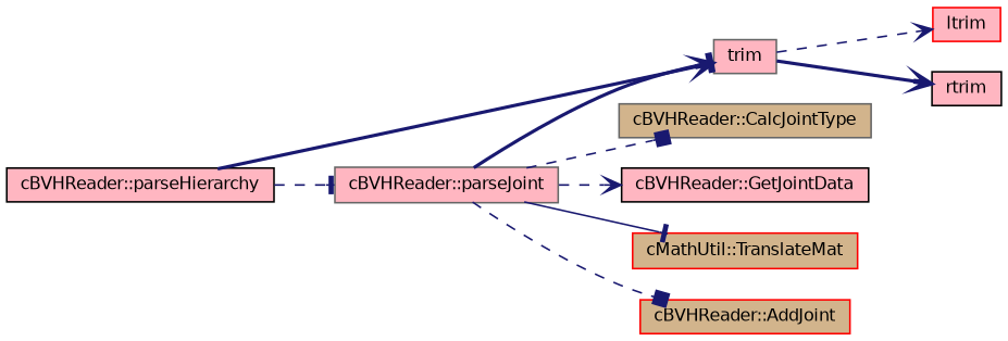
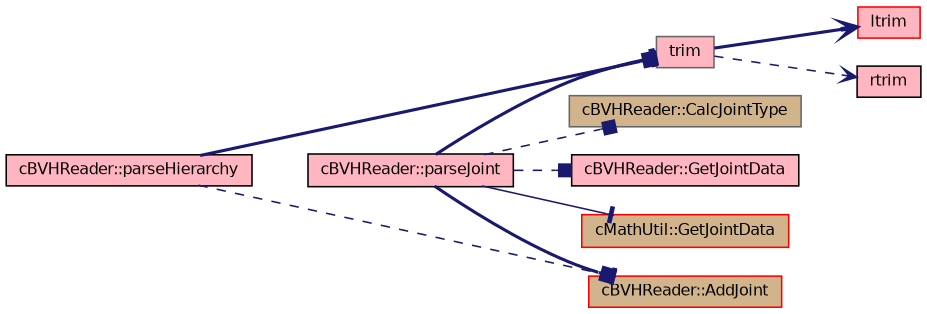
  digraph {
    rankdir=LR
    node [color=black fillcolor=lightpink fontname=Helvetica fontsize=10 shape=record style=filled]
    edge [arrowhead=tee color=midnightblue fontname=Helvetica fontsize=10 labelfontname=Helvetica labelfontsize=10 style=dashed]
    n1 [fontcolor=black height=0.2 label="cBVHReader::parseHierarchy" width=0.4]
-   n2 [color=gray40 height=0.2 label="cBVHReader::parseJoint" width=0.4]
+   n2 [height=0.2 label="cBVHReader::parseJoint" width=0.4]
    n3 [color=gray40 height=0.2 label=trim width=0.4]
    n4 [color=red fillcolor=tan height=0.2 label="cBVHReader::AddJoint" width=0.4]
    n5 [color=gray40 fillcolor=tan height=0.2 label="cBVHReader::CalcJointType" width=0.4]
    n6 [height=0.2 label="cBVHReader::GetJointData" width=0.4]
-   n7 [color=red fillcolor=tan height=0.2 label="cMathUtil::TranslateMat" width=0.4]
+   n7 [color=red fillcolor=tan height=0.2 label="cMathUtil::GetJointData" width=0.4]
    n8 [color=red height=0.2 label=ltrim width=0.4]
    n9 [height=0.2 label=rtrim width=0.4]
-   n1 -> n2
-   n1 -> n3 [arrowhead=vee style=bold]
+   n1 -> n4
+   n1 -> n3 [arrowhead=box style=bold]
    n2 -> n3 [style=bold]
-   n2 -> n4 [arrowhead=box]
+   n2 -> n4 [arrowhead=box style=bold]
    n2 -> n5 [arrowhead=box]
-   n2 -> n6 [arrowhead=vee]
+   n2 -> n6 [arrowhead=box]
    n2 -> n7 [style=solid]
-   n3 -> n8 [arrowhead=vee]
-   n3 -> n9 [arrowhead=vee style=bold]
+   n3 -> n8 [arrowhead=vee style=bold]
+   n3 -> n9 [arrowhead=vee]
  }
